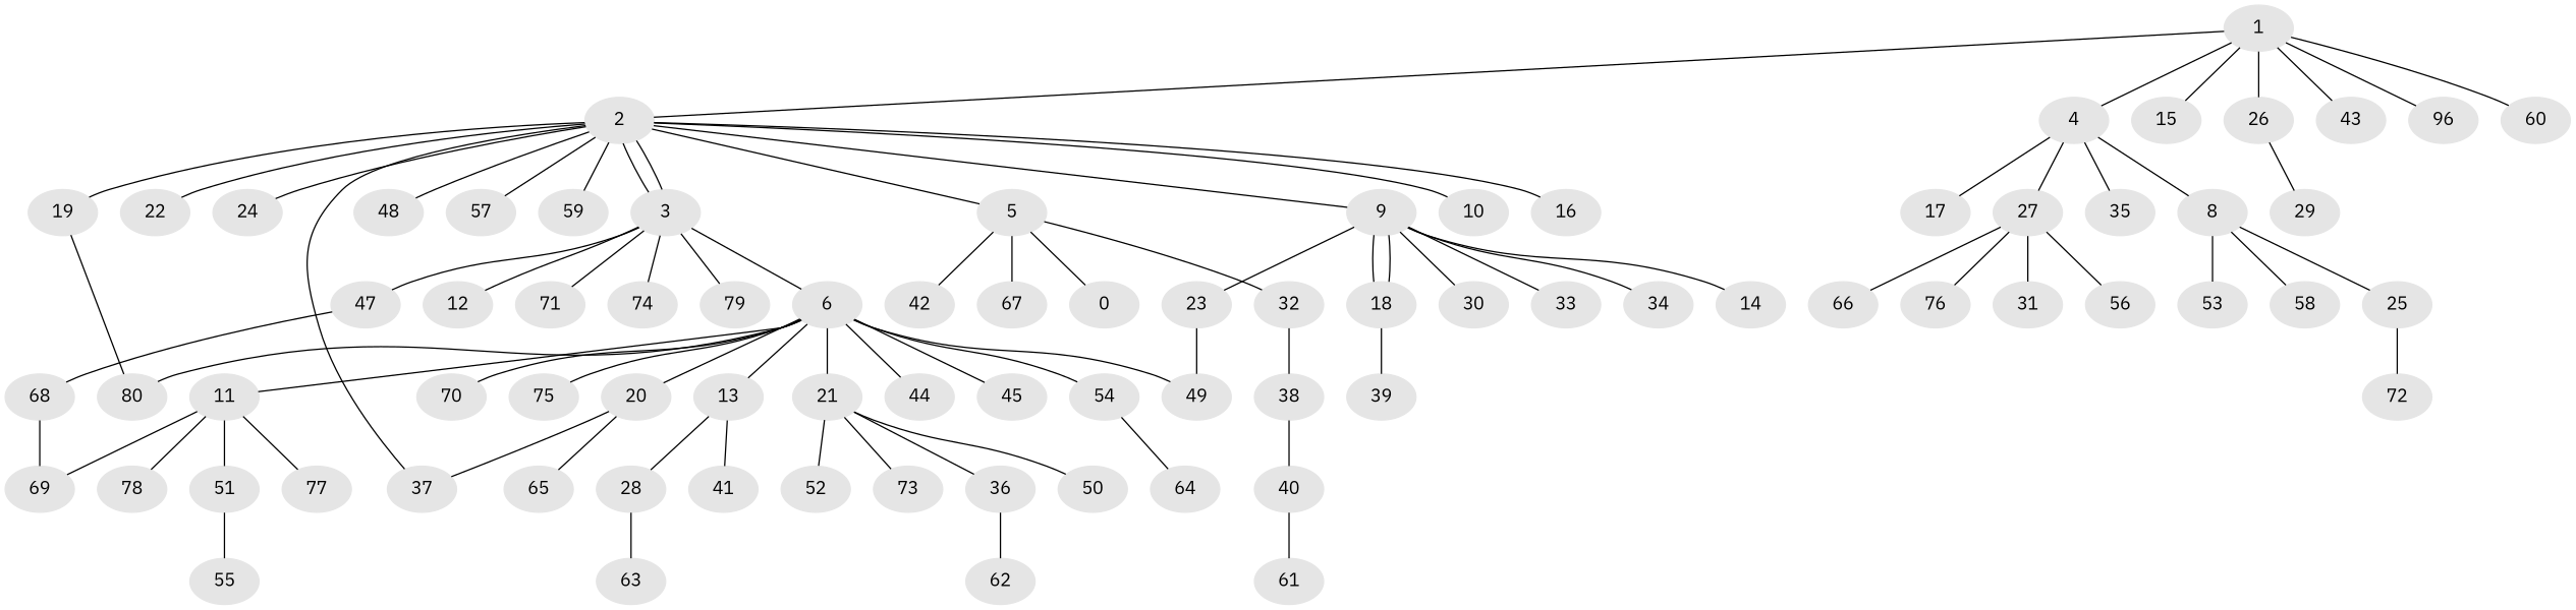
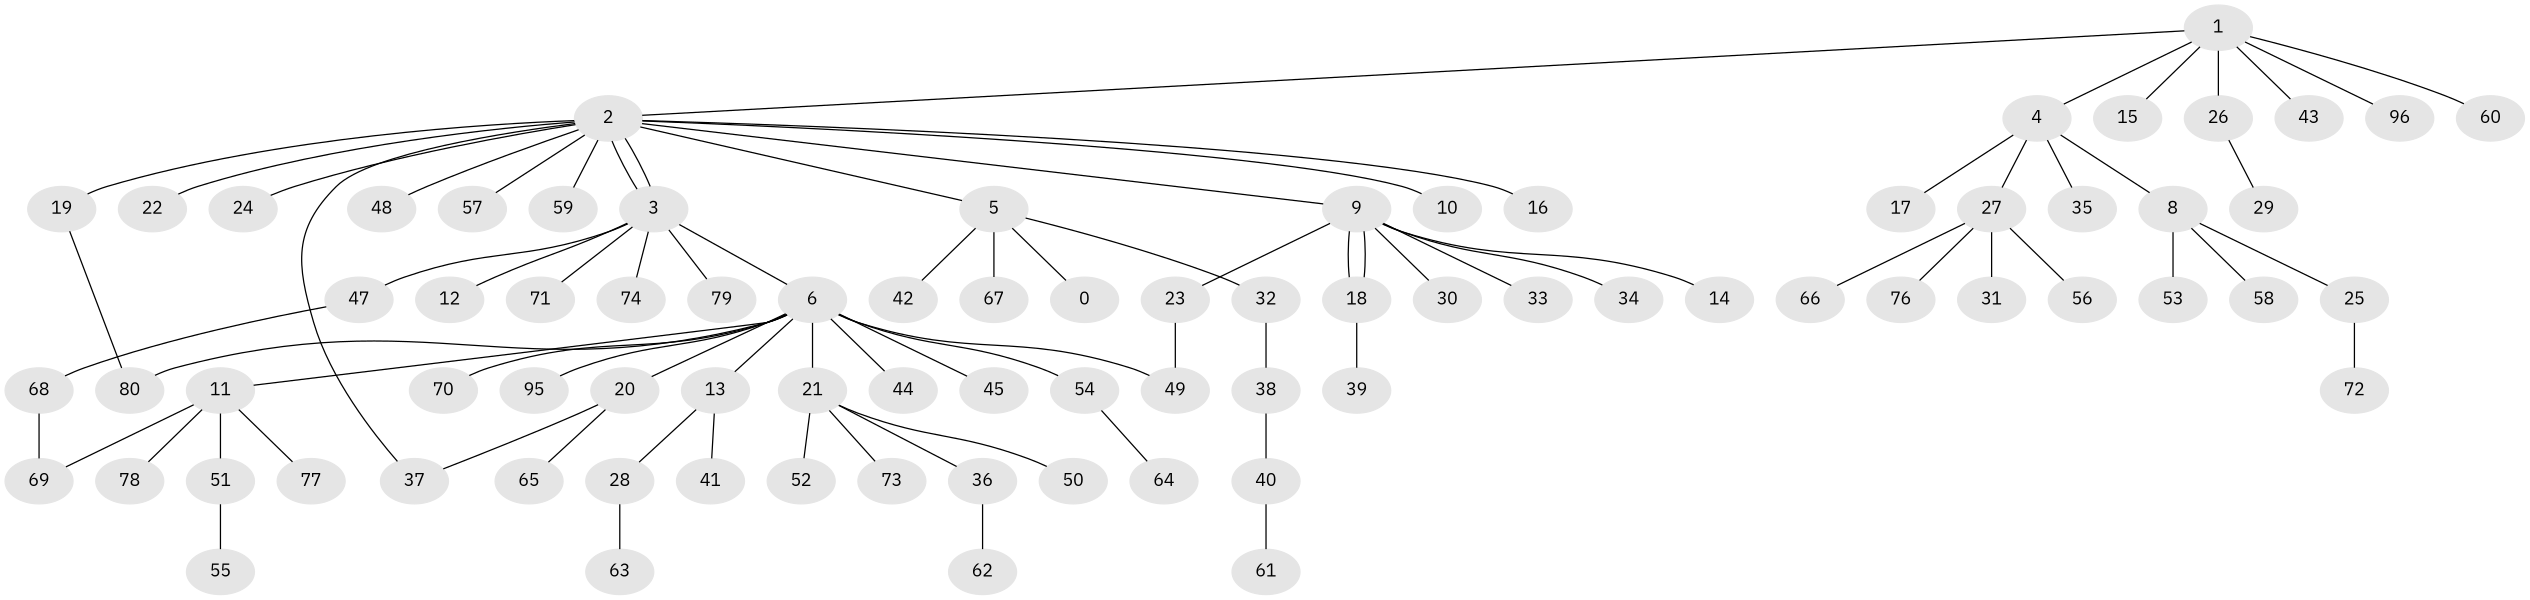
  graph {
    fontname="IBM Plex Sans"
    node [color=gray90 fontname="IBM Plex Sans" style=filled]
    edge [fontname="IBM Plex Sans"]
    1
    2
    4
    15
    26
    43
    n7 [label=96]
    60
    3
    5
    9
    10
    16
    19
    22
    24
    37
    48
    57
    59
    8
    17
    27
    35
    29
    6
    12
    47
    71
    74
    79
    n32 [label=0]
    32
    42
    67
    14
    18
    23
    30
    33
    34
    80
    11
    13
    20
    21
    44
    45
    49
    54
    70
-   75
+   75 [label=95]
    68
    25
    53
    58
    31
    56
    66
    76
    38
    51
    69
    77
    78
    28
    41
    65
    36
    50
    52
    73
    64
    72
    39
    55
    63
    62
    40
    61
    1 -- 2
    1 -- 4
    1 -- 15
    1 -- 26
    1 -- 43
    1 -- n7
    1 -- 60
    2 -- 3
    2 -- 3
    2 -- 5
    2 -- 9
    2 -- 10
    2 -- 16
    2 -- 19
    2 -- 22
    2 -- 24
    2 -- 37
    2 -- 48
    2 -- 57
    2 -- 59
    4 -- 8
    4 -- 17
    4 -- 27
    4 -- 35
    26 -- 29
    3 -- 6
    3 -- 12
    3 -- 47
    3 -- 71
    3 -- 74
    3 -- 79
    5 -- n32
    5 -- 32
    5 -- 42
    5 -- 67
    9 -- 14
    9 -- 18
    9 -- 18
    9 -- 23
    9 -- 30
    9 -- 33
    9 -- 34
    19 -- 80
    8 -- 25
    8 -- 53
    8 -- 58
    27 -- 31
    27 -- 56
    27 -- 66
    27 -- 76
    6 -- 80
    6 -- 11
    6 -- 13
    6 -- 20
    6 -- 21
    6 -- 44
    6 -- 45
    6 -- 49
    6 -- 54
    6 -- 70
    6 -- 75
    47 -- 68
    32 -- 38
    18 -- 39
    23 -- 49
    11 -- 51
    11 -- 69
    11 -- 77
    11 -- 78
    13 -- 28
    13 -- 41
    20 -- 37
    20 -- 65
    21 -- 36
    21 -- 50
    21 -- 52
    21 -- 73
    54 -- 64
    68 -- 69
    25 -- 72
    38 -- 40
    51 -- 55
    28 -- 63
    36 -- 62
    40 -- 61
  }
